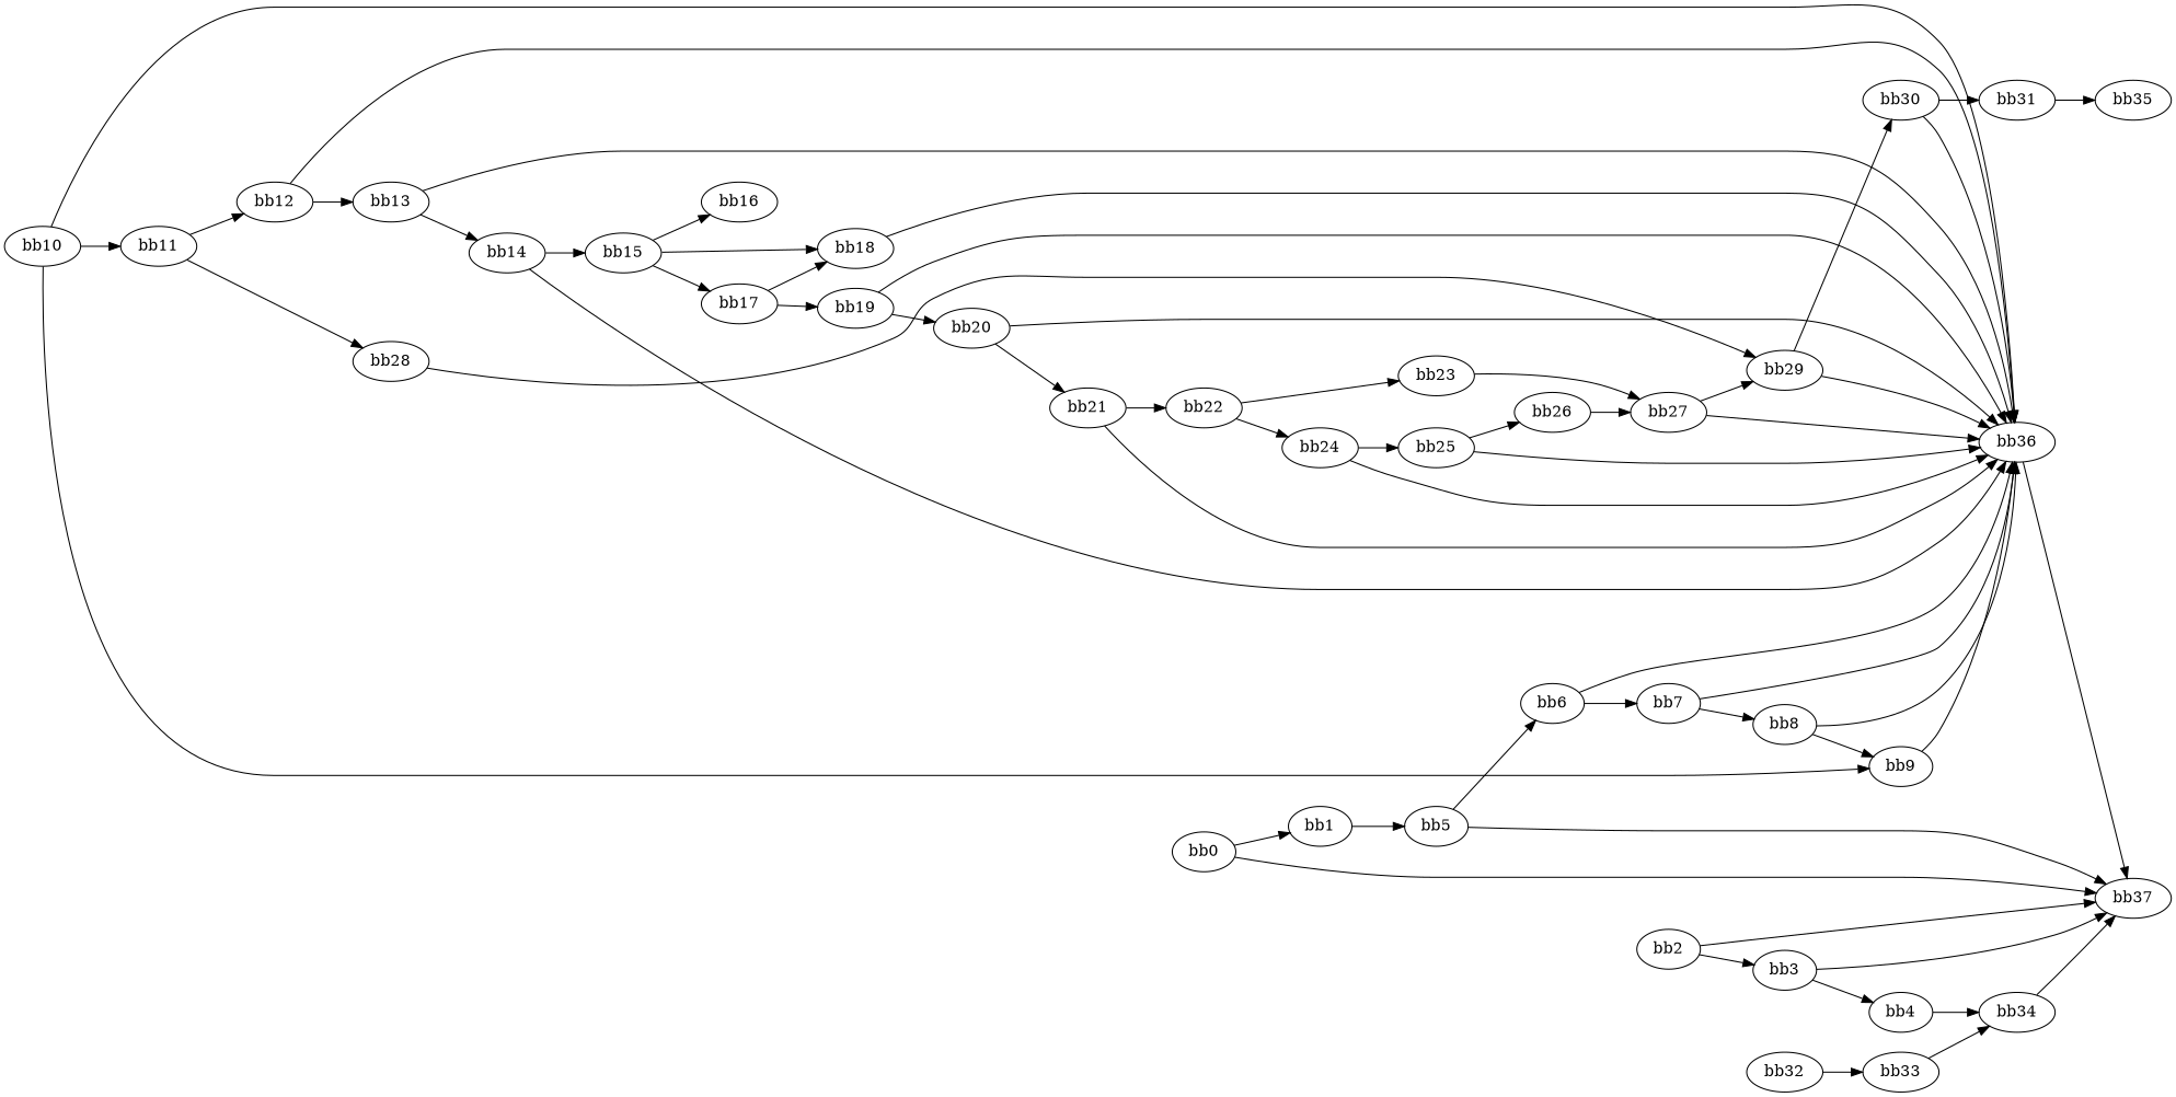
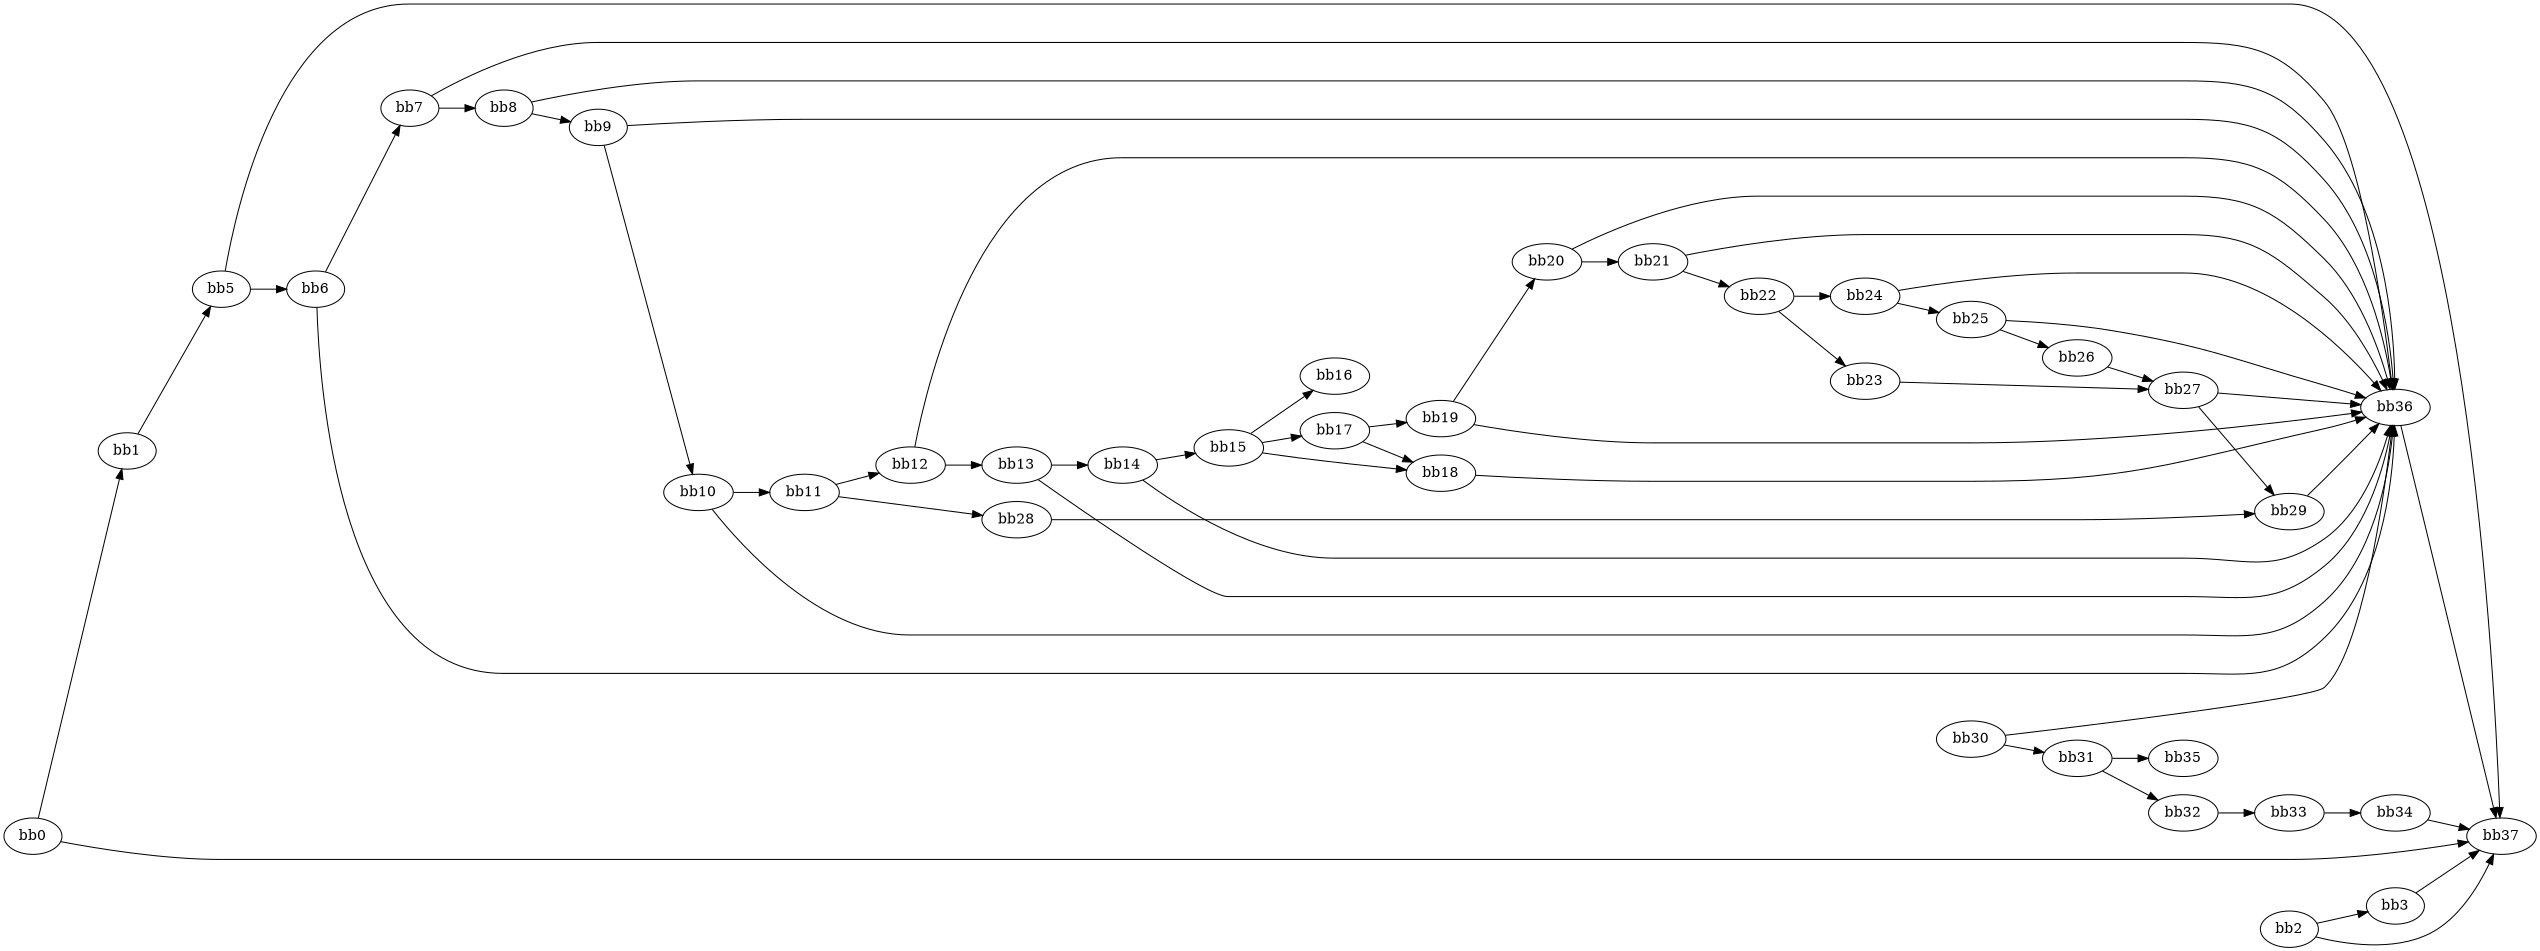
  digraph {
    rankdir=LR
    n1 [label="bb0\l"]
    n2 [label="bb1\l"]
    n3 [label="bb37\l"]
    n4 [label="bb5\l"]
    n5 [label="bb2\l"]
    n6 [label="bb3\l"]
    n7 [label="bb6\l"]
-   n8 [label="bb4\l"]
    n9 [label="bb34\l"]
    n10 [label="bb7\l"]
    n11 [label="bb36\l"]
    n12 [label="bb8\l"]
    n13 [label="bb9\l"]
    n14 [label="bb10\l"]
    n15 [label="bb11\l"]
    n16 [label="bb12\l"]
    n17 [label="bb28\l"]
    n18 [label="bb13\l"]
    n19 [label="bb29\l"]
    n20 [label="bb14\l"]
    n21 [label="bb15\l"]
    n22 [label="bb16\l"]
    n23 [label="bb17\l"]
    n24 [label="bb18\l"]
    n25 [label="bb19\l"]
    n26 [label="bb20\l"]
    n27 [label="bb21\l"]
    n28 [label="bb22\l"]
    n29 [label="bb23\l"]
    n30 [label="bb24\l"]
    n31 [label="bb27\l"]
    n32 [label="bb25\l"]
    n33 [label="bb26\l"]
    n34 [label="bb30\l"]
    n35 [label="bb31\l"]
    n36 [label="bb32\l"]
    n37 [label="bb35\l"]
    n38 [label="bb33\l"]
    n1 -> n2
    n1 -> n3
    n2 -> n4
    n4 -> n3
    n4 -> n7
    n5 -> n3
    n5 -> n6
    n6 -> n3
-   n6 -> n8
    n7 -> n10
    n7 -> n11
-   n8 -> n9
    n9 -> n3
    n10 -> n11
    n10 -> n12
    n11 -> n3
    n12 -> n11
    n12 -> n13
    n13 -> n11
-   n14 -> n13
+   n13 -> n14
    n14 -> n11
    n14 -> n15
    n15 -> n16
    n15 -> n17
    n16 -> n11
    n16 -> n18
    n17 -> n19
    n18 -> n11
    n18 -> n20
    n19 -> n11
-   n19 -> n34
    n20 -> n11
    n20 -> n21
    n21 -> n22
    n21 -> n23
    n21 -> n24
    n23 -> n24
    n23 -> n25
    n24 -> n11
    n25 -> n11
    n25 -> n26
    n26 -> n11
    n26 -> n27
    n27 -> n11
    n27 -> n28
    n28 -> n29
    n28 -> n30
    n29 -> n31
    n30 -> n11
    n30 -> n32
    n31 -> n11
    n31 -> n19
    n32 -> n11
    n32 -> n33
    n33 -> n31
    n34 -> n11
    n34 -> n35
+   n35 -> n36
    n35 -> n37
    n36 -> n38
    n38 -> n9
  }
